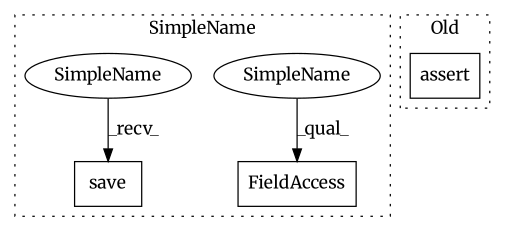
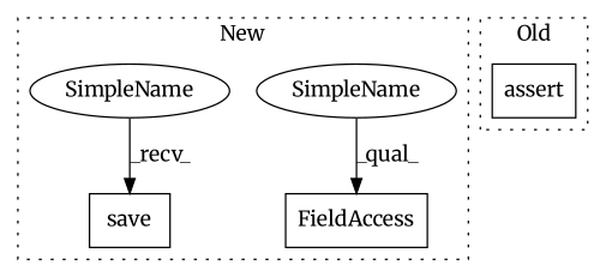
  digraph {
    fontname=Merriweather
    node [a=32 l=7 s=3926 shape=box fontname=Merriweather]
    edge [fontname=Merriweather]
    n1 [l=6 label=save s=3725]
    n2 [a=22 l=20 label=FieldAccess]
    n3 [a=42 label=SimpleName shape=ellipse]
    n4 [a=42 label=SimpleName s=3717 shape=ellipse]
    n5 [l="12,1" label=assert s="3342,3407"]
    subgraph cluster_1 {
-     label=SimpleName
+     label=New
      style=dotted
      n1
      n2
      n3
      n4
    }
    subgraph cluster_2 {
      label=Old
      style=dotted
      n5
    }
    n3 -> n2 [label=_qual_]
    n4 -> n1 [label=_recv_]
  }
